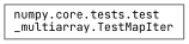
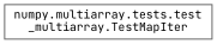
  digraph {
    rankdir=TB
    fontname="JetBrains Mono"
-   n1 [color=grey40 fillcolor=white fontname="JetBrains Mono" fontsize=10 height=0.2 label="numpy.core.tests.test\l_multiarray.TestMapIter" shape=box style=filled width=0.4]
+   n1 [color=grey40 fillcolor=white fontname="JetBrains Mono" fontsize=10 height=0.2 label="numpy.multiarray.tests.test\l_multiarray.TestMapIter" shape=box style=filled width=0.4]
  }
